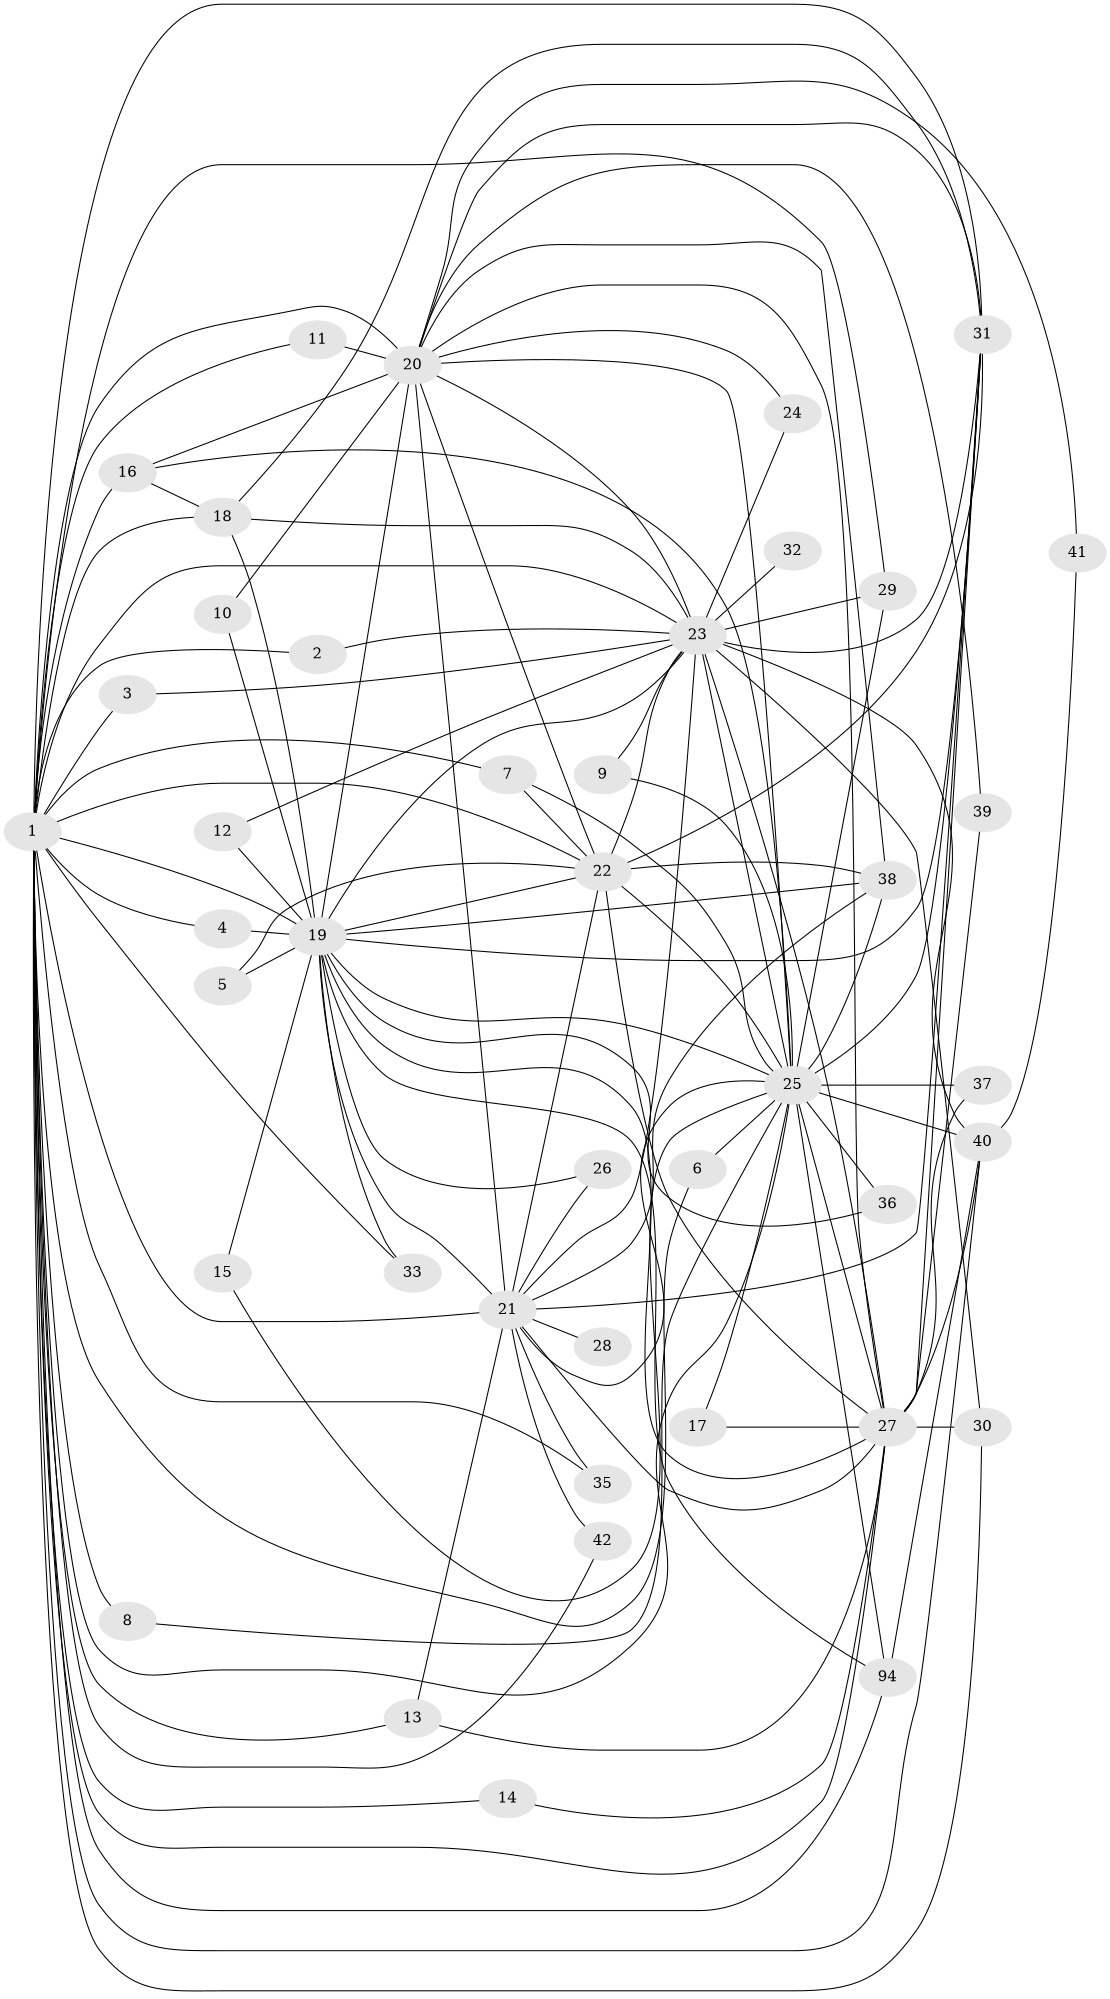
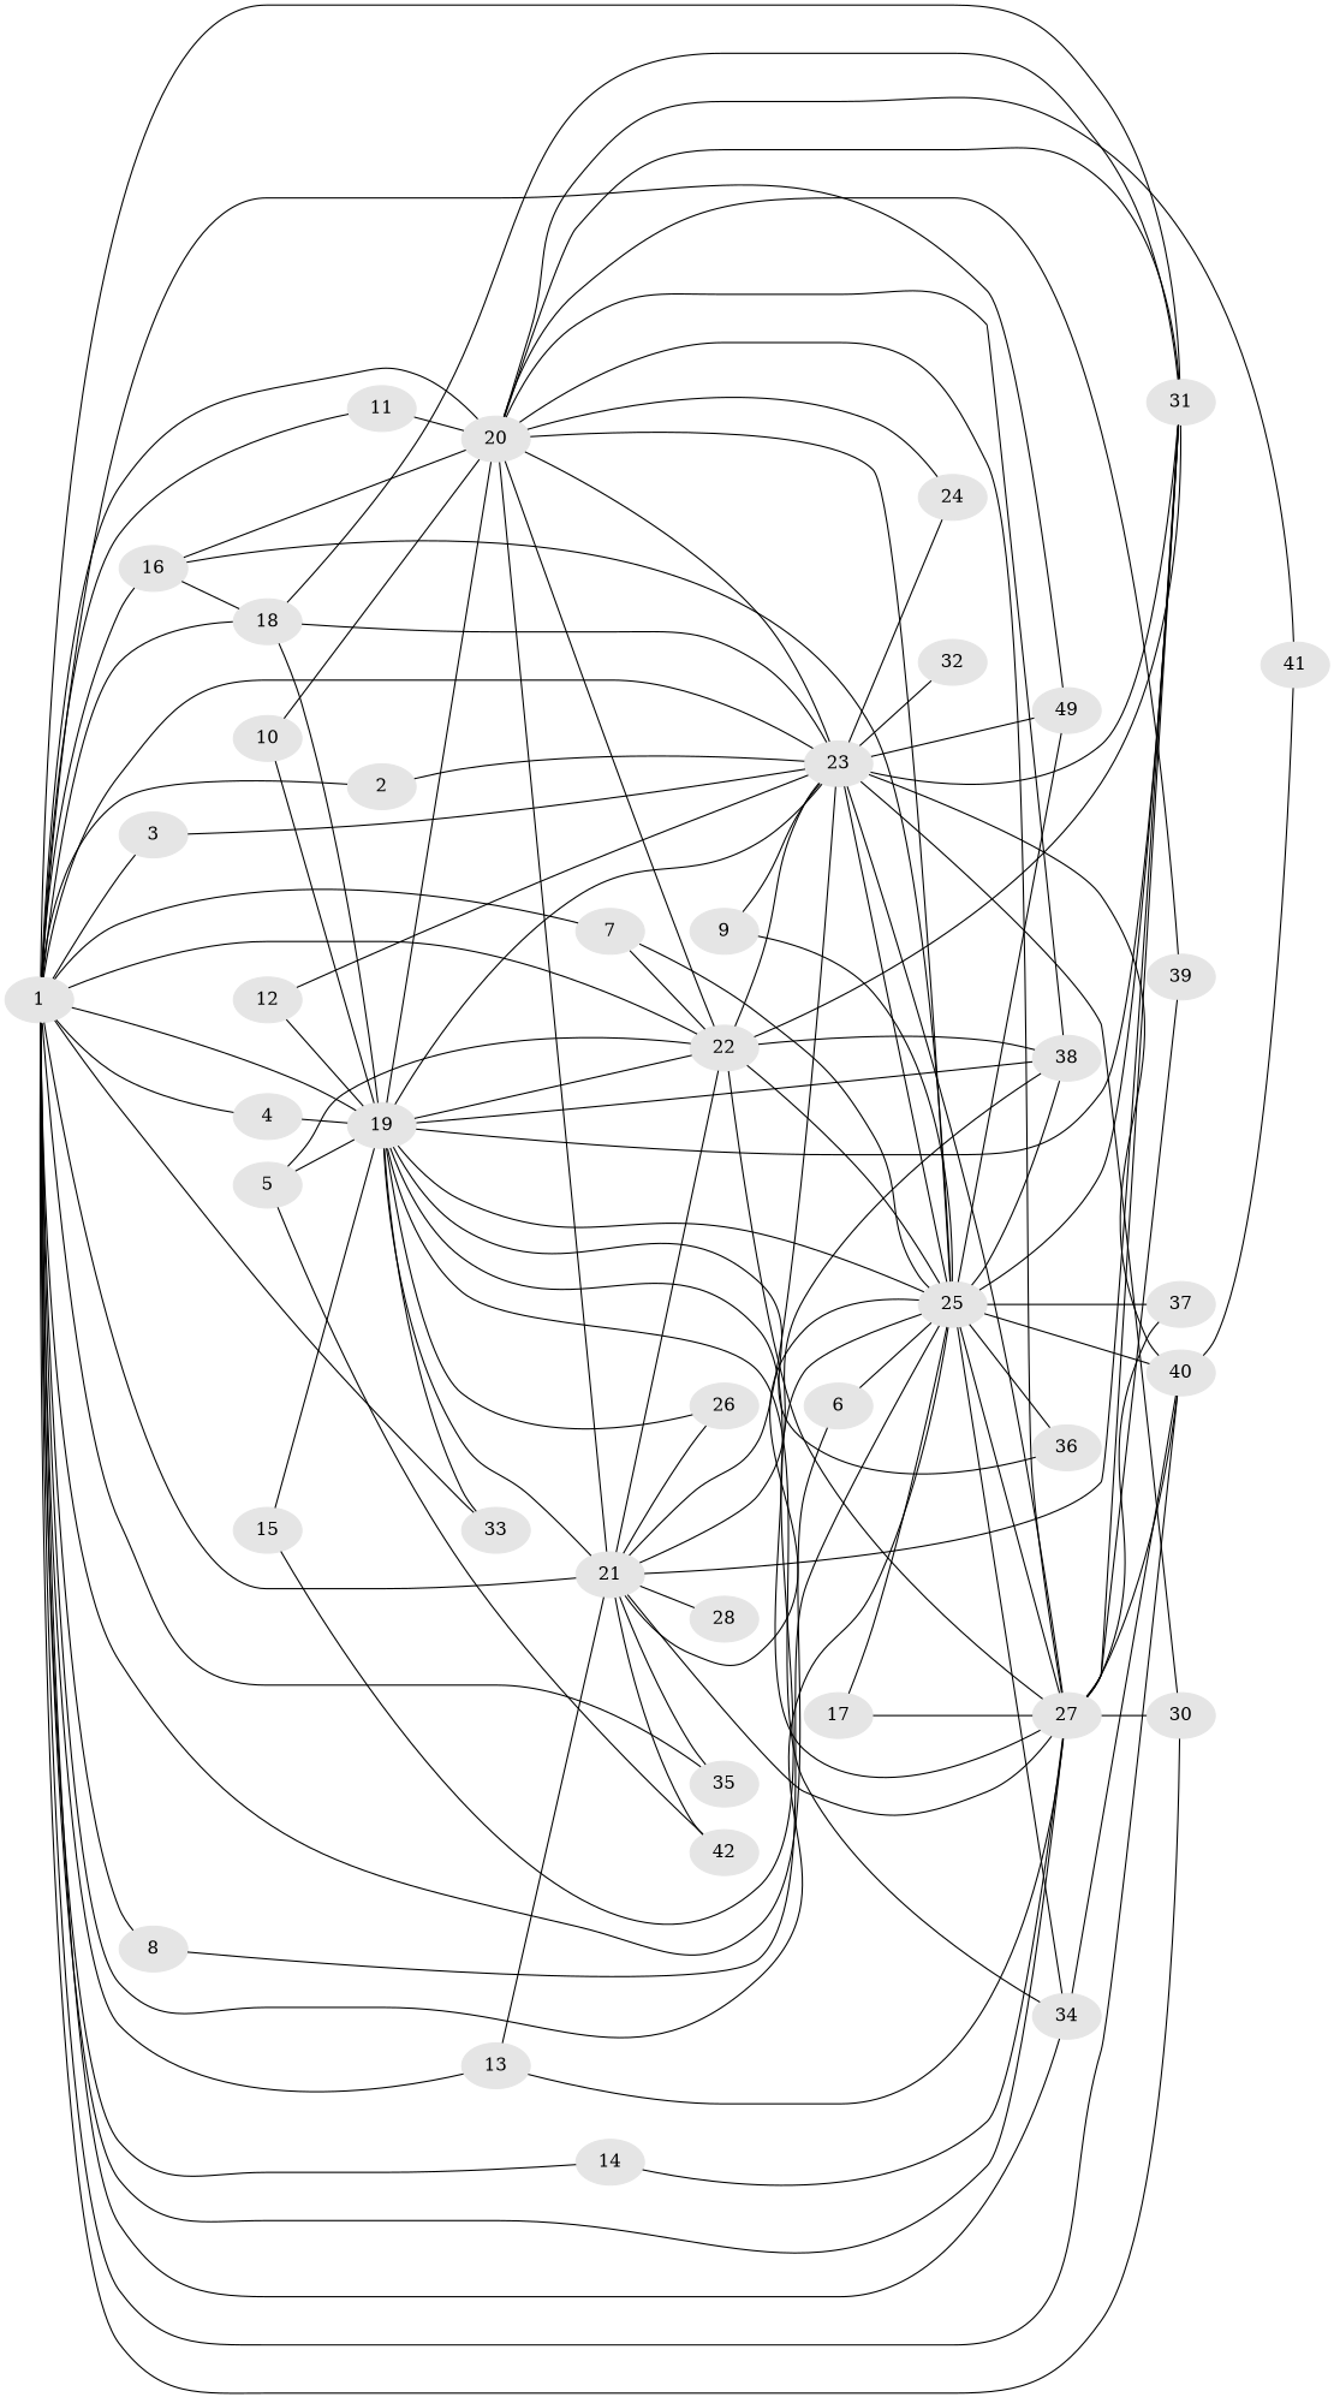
  graph {
    rankdir=LR
    node [color=gray90 style=filled]
    edge [weight=1.0]
    1
    2
    3
    4
    6
    7
    8
    11
    14
    16
    18
    19
    20
    21
    22
    23
    25
    27
-   29
+   29 [label=49]
    30
    31
    33
-   34 [label=94]
+   34
    35
    40
    42
    13
    26
    36
    38
    24
    39
    41
    28
    32
    37
    5
    9
    10
    12
    15
    17
    1 -- 2
    1 -- 3
    1 -- 4
    1 -- 6
    1 -- 7
    1 -- 8
    1 -- 11
    1 -- 14
    1 -- 16
    1 -- 18
    1 -- 19 [weight=2.0]
    1 -- 20 [weight=3.0]
    1 -- 21 [weight=3.0]
    1 -- 22 [weight=3.0]
    1 -- 23 [weight=4.0]
    1 -- 25 [weight=3.0]
    1 -- 27 [weight=2.0]
    1 -- 29
    1 -- 30
    1 -- 31 [weight=4.0]
    1 -- 33
    1 -- 34
    1 -- 35
    1 -- 40
-   1 -- 42
+   5 -- 42
    1 -- 13
    2 -- 23
    3 -- 23
    4 -- 19
    6 -- 25
    7 -- 22
    7 -- 25
    8 -- 25
    11 -- 20
    14 -- 27
    16 -- 18
    16 -- 20
    16 -- 25
    18 -- 19
    18 -- 23
    18 -- 31
    19 -- 20 [weight=4.0]
    19 -- 21 [weight=2.0]
    19 -- 22 [weight=2.0]
    19 -- 23
    19 -- 25 [weight=2.0]
    19 -- 27
    19 -- 31
    19 -- 33
    19 -- 34
    19 -- 26
    19 -- 36
    19 -- 38
    20 -- 21 [weight=2.0]
    20 -- 22
    20 -- 23
    20 -- 25 [weight=2.0]
    20 -- 27
    20 -- 31
    20 -- 38
    20 -- 24
    20 -- 39
    20 -- 41
    21 -- 22
    21 -- 23 [weight=2.0]
    21 -- 25
    21 -- 27 [weight=2.0]
    21 -- 31
    21 -- 35
    21 -- 42
    21 -- 26
    21 -- 38
    21 -- 28
    22 -- 23
    22 -- 25
    22 -- 27 [weight=2.0]
    22 -- 31
    22 -- 38
    23 -- 25
    23 -- 27 [weight=2.0]
    23 -- 29
    23 -- 30
    23 -- 31
    23 -- 40 [weight=2.0]
    23 -- 24
    23 -- 32 [weight=2.0]
    25 -- 27
    25 -- 29 [weight=2.0]
    25 -- 31
    25 -- 34
    25 -- 40
    25 -- 36
    25 -- 38
    25 -- 37
    27 -- 30
    27 -- 31
    27 -- 40
    27 -- 39
    27 -- 37
    34 -- 40
    40 -- 41
    13 -- 21
    13 -- 27
    5 -- 19
    5 -- 22
    9 -- 23
    9 -- 25
    10 -- 19
    10 -- 20
    12 -- 19
    12 -- 23
    15 -- 19
    15 -- 25
    17 -- 25
    17 -- 27
  }
